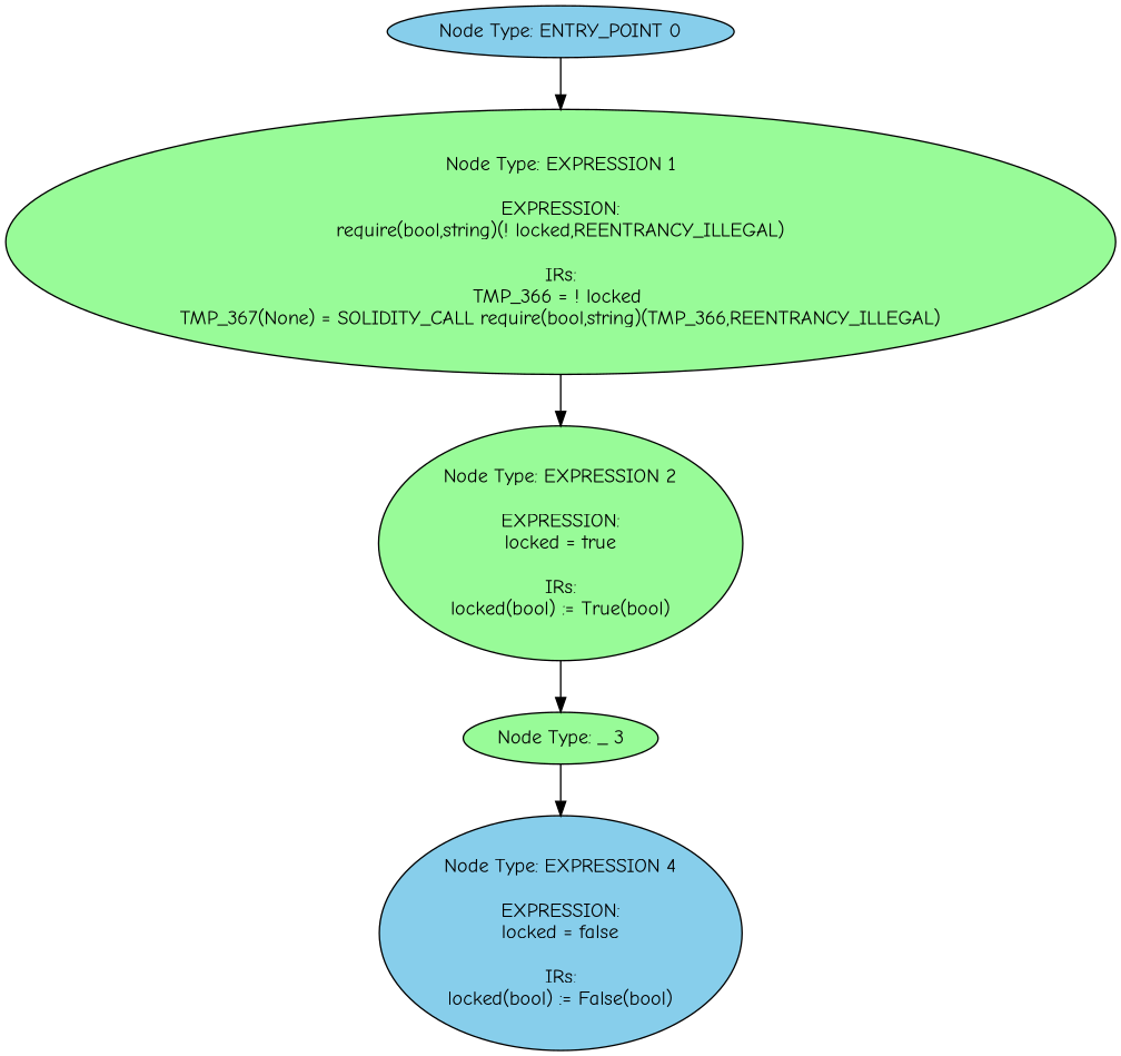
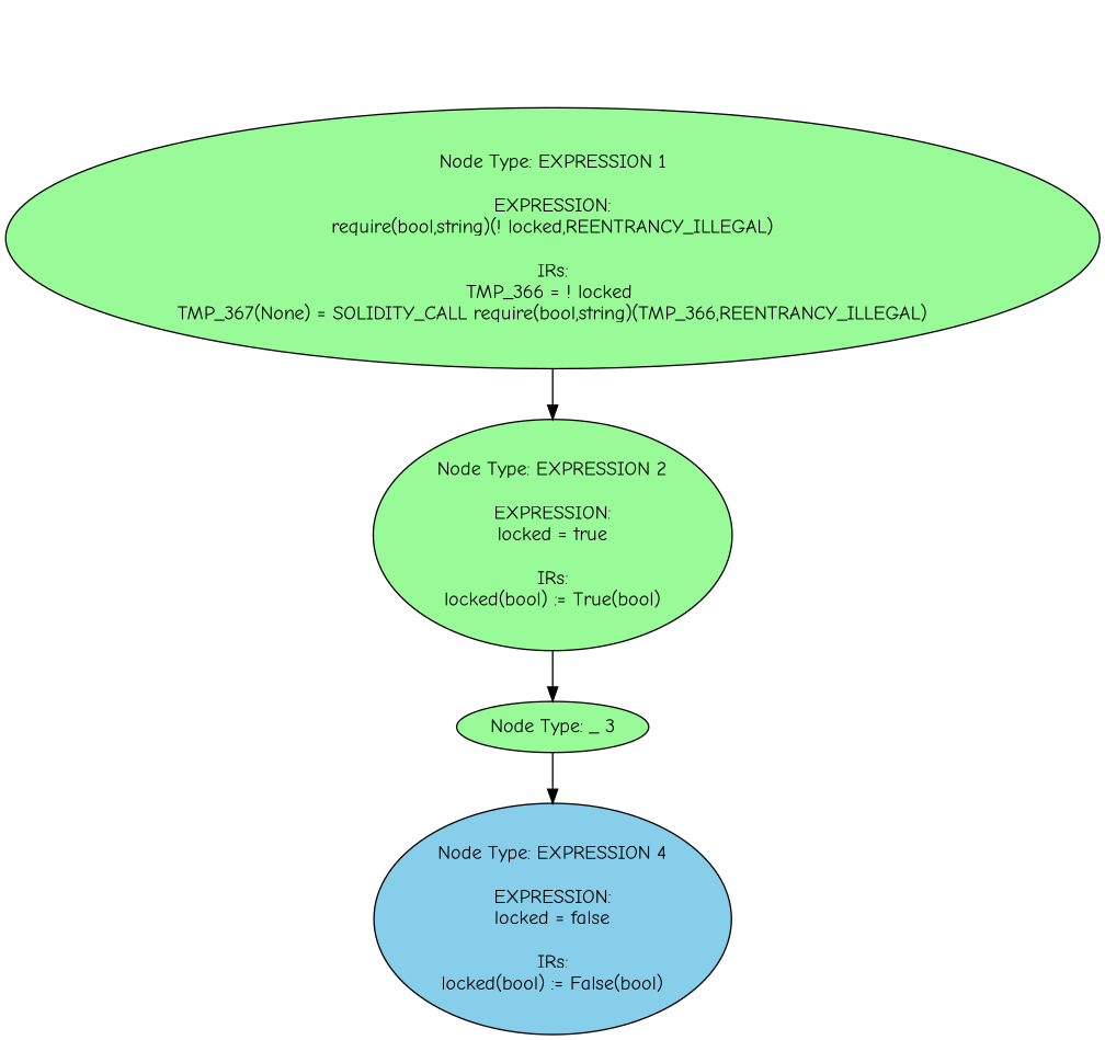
  digraph {
    fontname="Comic Neue"
    node [style=filled fillcolor=palegreen fontname="Comic Neue"]
    edge [fontname="Comic Neue"]
-   n1 [label="Node Type: ENTRY_POINT 0\n" fillcolor=skyblue]
    n2 [label="Node Type: EXPRESSION 1\n\nEXPRESSION:\nrequire(bool,string)(! locked,REENTRANCY_ILLEGAL)\n\nIRs:\nTMP_366 = ! locked \nTMP_367(None) = SOLIDITY_CALL require(bool,string)(TMP_366,REENTRANCY_ILLEGAL)"]
    n3 [label="Node Type: EXPRESSION 2\n\nEXPRESSION:\nlocked = true\n\nIRs:\nlocked(bool) := True(bool)"]
    n4 [label="Node Type: _ 3\n"]
    n5 [label="Node Type: EXPRESSION 4\n\nEXPRESSION:\nlocked = false\n\nIRs:\nlocked(bool) := False(bool)" fillcolor=skyblue]
-   n1 -> n2
    n2 -> n3
    n3 -> n4
    n4 -> n5
  }
